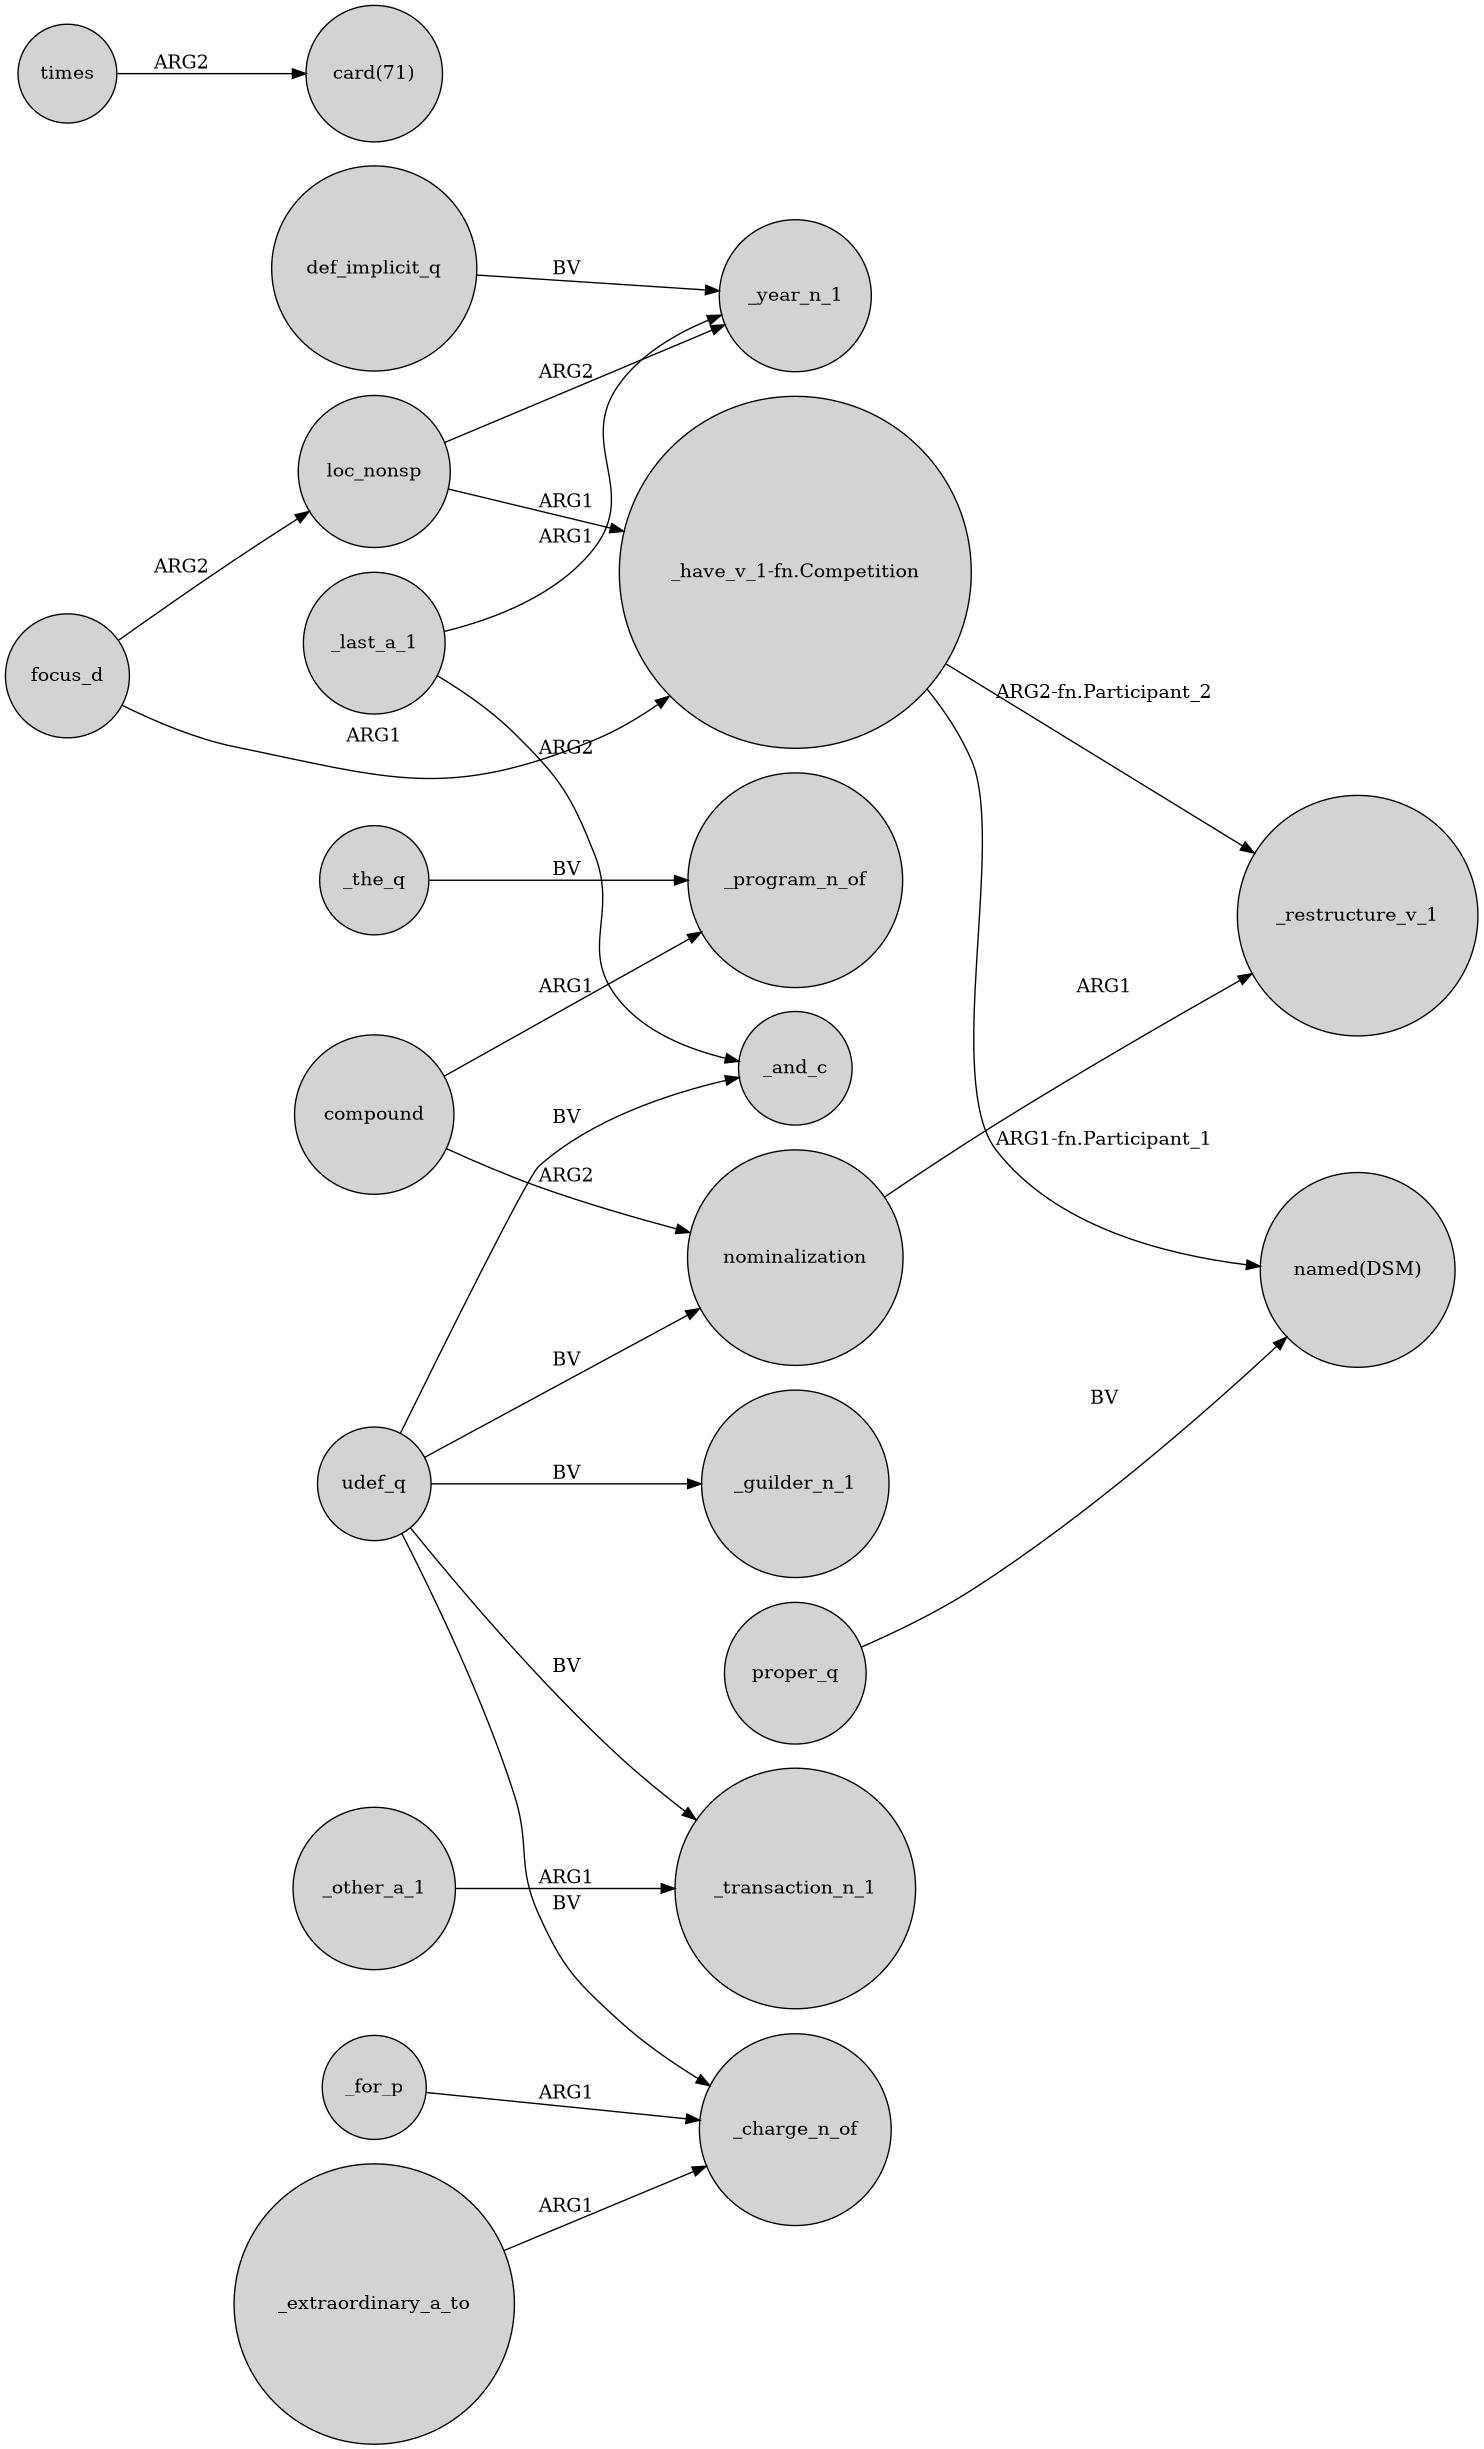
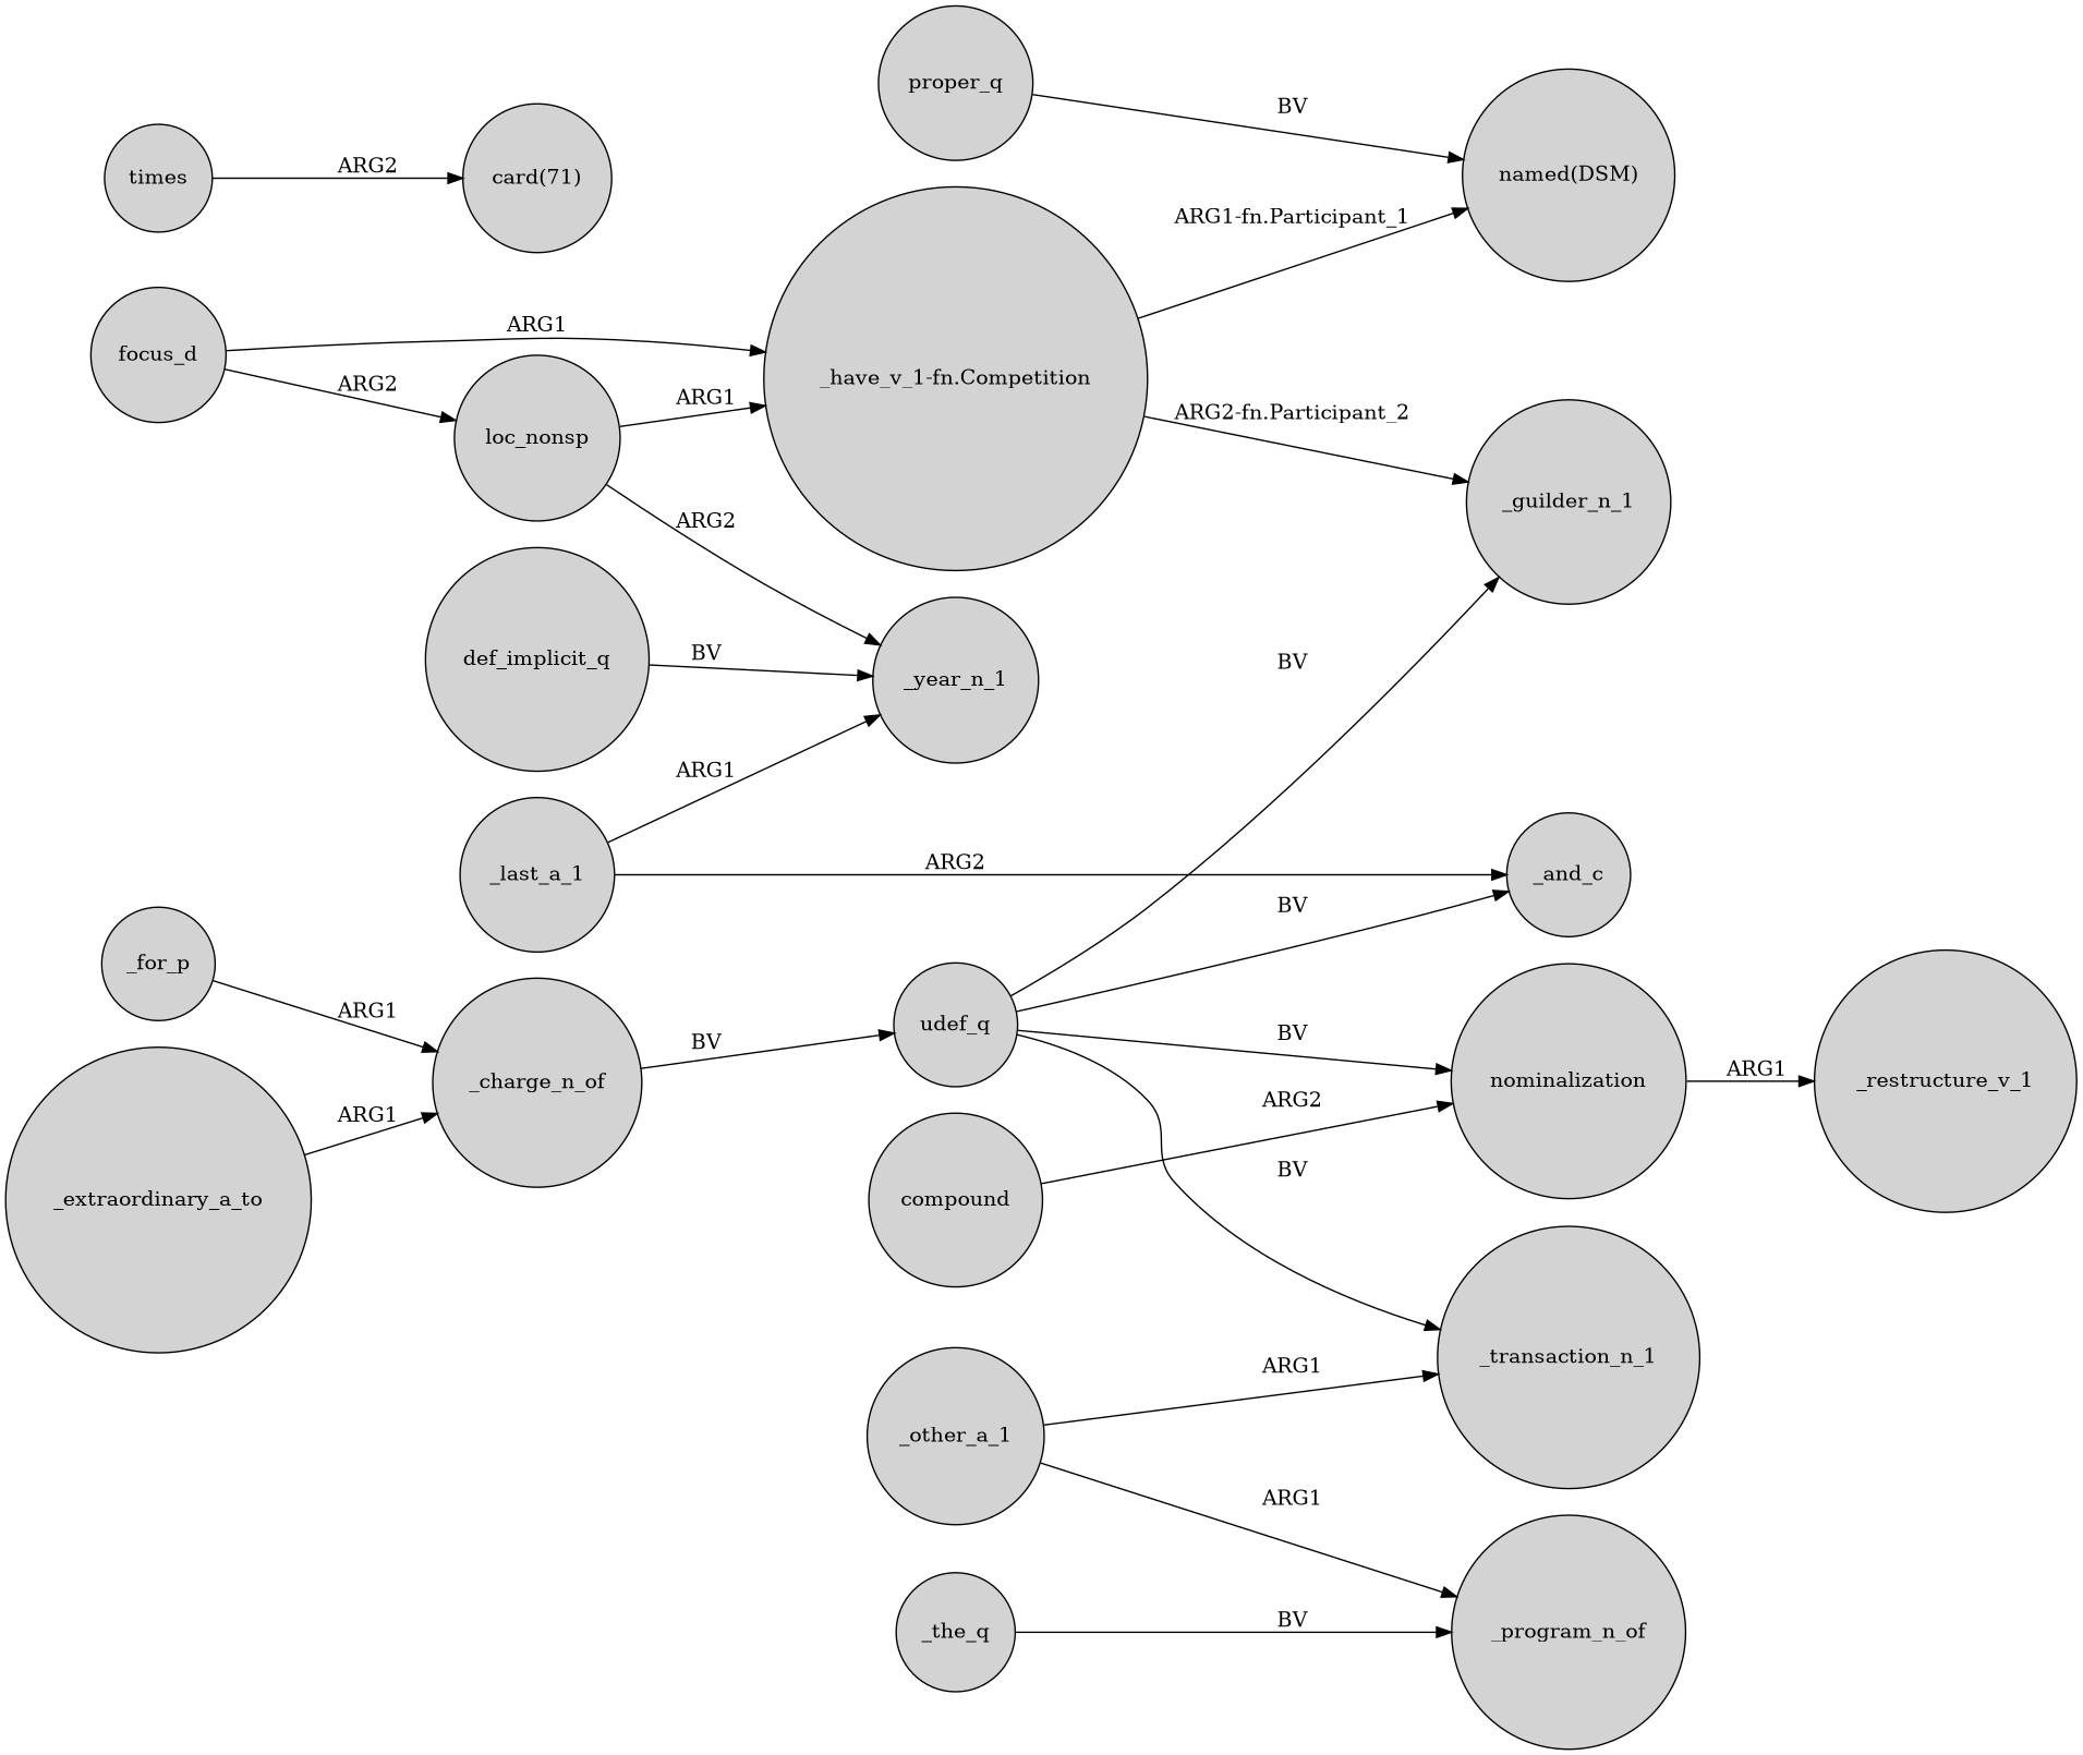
  digraph {
    rankdir=LR
    node [shape=circle style=filled]
    udef_q
    _guilder_n_1
    nominalization
    _charge_n_of
    _transaction_n_1
    _and_c
    _restructure_v_1
    def_implicit_q
    _year_n_1
    times
    "card(71)"
    _for_p
    focus_d
    "_have_v_1-fn.Competition"
    loc_nonsp
    "named(DSM)"
    _other_a_1
    compound
    _program_n_of
    _extraordinary_a_to
    _last_a_1
    _the_q
    proper_q
    udef_q -> _guilder_n_1 [label=BV]
    udef_q -> nominalization [label=BV]
-   udef_q -> _charge_n_of [label=BV]
+   _charge_n_of -> udef_q [label=BV]
    udef_q -> _transaction_n_1 [label=BV]
    udef_q -> _and_c [label=BV]
    nominalization -> _restructure_v_1 [label=ARG1]
    def_implicit_q -> _year_n_1 [label=BV]
    times -> "card(71)" [label=ARG2]
    _for_p -> _charge_n_of [label=ARG1]
    focus_d -> "_have_v_1-fn.Competition" [label=ARG1]
    focus_d -> loc_nonsp [label=ARG2]
-   "_have_v_1-fn.Competition" -> _restructure_v_1 [label="ARG2-fn.Participant_2"]
+   "_have_v_1-fn.Competition" -> _guilder_n_1 [label="ARG2-fn.Participant_2"]
    "_have_v_1-fn.Competition" -> "named(DSM)" [label="ARG1-fn.Participant_1"]
    loc_nonsp -> _year_n_1 [label=ARG2]
    loc_nonsp -> "_have_v_1-fn.Competition" [label=ARG1]
    _other_a_1 -> _transaction_n_1 [label=ARG1]
    compound -> nominalization [label=ARG2]
-   compound -> _program_n_of [label=ARG1]
+   _other_a_1 -> _program_n_of [label=ARG1]
    _extraordinary_a_to -> _charge_n_of [label=ARG1]
    _last_a_1 -> _and_c [label=ARG2]
    _last_a_1 -> _year_n_1 [label=ARG1]
    _the_q -> _program_n_of [label=BV]
    proper_q -> "named(DSM)" [label=BV]
  }
